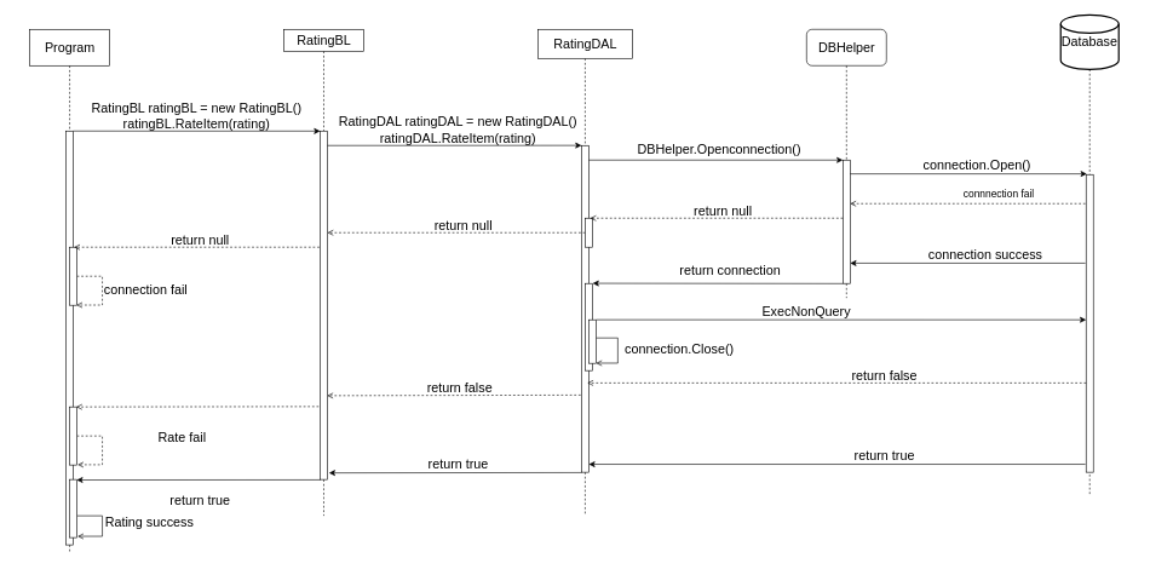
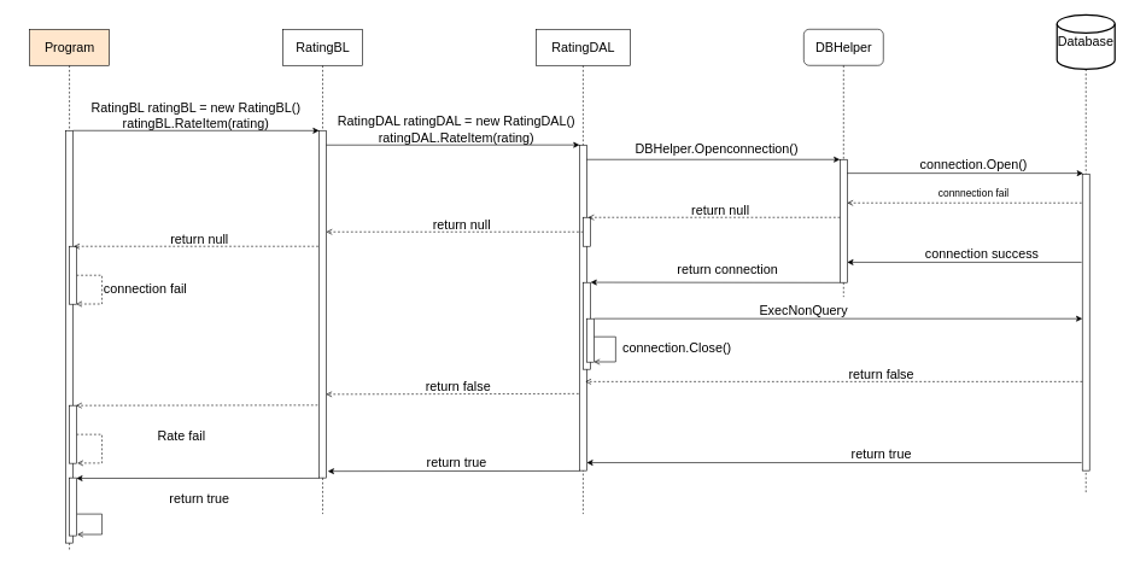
  <mxCell id="0" />
  <mxCell id="1" parent="0" />
  <mxCell id="2" value="" style="rounded=0;whiteSpace=wrap;html=1;fillColor=none;strokeColor=none;" parent="1" vertex="1"><mxGeometry x="20" y="20" width="1541" height="750" as="geometry" /></mxCell>
  <mxCell id="3" style="edgeStyle=orthogonalEdgeStyle;rounded=0;orthogonalLoop=1;jettySize=auto;html=1;dashed=1;endArrow=none;endFill=0;" parent="1" source="4" edge="1"><mxGeometry relative="1" as="geometry"><mxPoint x="95" y="760" as="targetPoint" /></mxGeometry></mxCell>
- <mxCell id="4" value="&lt;span style=&quot;font-size: 18px&quot;&gt;Program&lt;/span&gt;" style="html=1;" parent="1" vertex="1"><mxGeometry x="40" y="40" width="110" height="50" as="geometry" /></mxCell>
+ <mxCell id="4" value="&lt;span style=&quot;font-size: 18px&quot;&gt;Program&lt;/span&gt;" style="html=1;fillColor=#ffe6cc;" parent="1" vertex="1"><mxGeometry x="40" y="40" width="110" height="50" as="geometry" /></mxCell>
  <mxCell id="5" style="edgeStyle=orthogonalEdgeStyle;rounded=0;orthogonalLoop=1;jettySize=auto;html=1;endArrow=none;endFill=0;dashed=1;" parent="1" source="6" target="11" edge="1"><mxGeometry relative="1" as="geometry" /></mxCell>
- <mxCell id="6" value="&lt;span&gt;&lt;font style=&quot;font-size: 18px&quot;&gt;RatingBL&lt;/font&gt;&lt;/span&gt;&lt;br&gt;" style="html=1;" parent="1" vertex="1"><mxGeometry x="390" y="40" width="110" height="30" as="geometry" /></mxCell>
+ <mxCell id="6" value="&lt;span&gt;&lt;font style=&quot;font-size: 18px&quot;&gt;RatingBL&lt;/font&gt;&lt;/span&gt;&lt;br&gt;" style="html=1;" parent="1" vertex="1"><mxGeometry x="390" y="40" width="110" height="50" as="geometry" /></mxCell>
  <mxCell id="7" style="edgeStyle=orthogonalEdgeStyle;rounded=0;orthogonalLoop=1;jettySize=auto;html=1;dashed=1;endArrow=none;endFill=0;" parent="1" source="8" edge="1"><mxGeometry relative="1" as="geometry"><mxPoint x="805" y="710" as="targetPoint" /></mxGeometry></mxCell>
- <mxCell id="8" value="&lt;font style=&quot;font-size: 18px&quot;&gt;&lt;span&gt;RatingDAL&lt;/span&gt;&lt;/font&gt;" style="html=1;" parent="1" vertex="1"><mxGeometry x="740" y="40" width="130" height="40" as="geometry" /></mxCell>
+ <mxCell id="8" value="&lt;font style=&quot;font-size: 18px&quot;&gt;&lt;span&gt;RatingDAL&lt;/span&gt;&lt;/font&gt;" style="html=1;" parent="1" vertex="1"><mxGeometry x="740" y="40" width="130" height="50" as="geometry" /></mxCell>
  <mxCell id="9" value="" style="html=1;points=[];perimeter=orthogonalPerimeter;" parent="1" vertex="1"><mxGeometry x="90" y="180" width="10" height="570" as="geometry" /></mxCell>
  <mxCell id="10" style="edgeStyle=orthogonalEdgeStyle;rounded=0;orthogonalLoop=1;jettySize=auto;html=1;dashed=1;endArrow=none;endFill=0;" parent="1" source="11" edge="1"><mxGeometry relative="1" as="geometry"><mxPoint x="445" y="710" as="targetPoint" /></mxGeometry></mxCell>
  <mxCell id="11" value="" style="html=1;points=[];perimeter=orthogonalPerimeter;" parent="1" vertex="1"><mxGeometry x="440" y="180" width="10" height="480" as="geometry" /></mxCell>
  <mxCell id="12" value="" style="endArrow=classic;html=1;exitX=1;exitY=0.019;exitDx=0;exitDy=0;exitPerimeter=0;entryX=0;entryY=0;entryDx=0;entryDy=0;entryPerimeter=0;" parent="1" edge="1"><mxGeometry width="50" height="50" relative="1" as="geometry"><mxPoint x="100" y="180" as="sourcePoint" /><mxPoint x="440.047" y="180.093" as="targetPoint" /></mxGeometry></mxCell>
  <mxCell id="13" value="&lt;font style=&quot;font-size: 18px&quot;&gt;&lt;div&gt;RatingBL ratingBL = new RatingBL()&lt;/div&gt;&lt;/font&gt;&lt;div style=&quot;font-size: 18px&quot;&gt;&lt;font style=&quot;font-size: 18px&quot;&gt;ratingBL.RateItem(rating)&lt;/font&gt;&lt;/div&gt;" style="text;html=1;strokeColor=none;fillColor=none;align=center;verticalAlign=middle;whiteSpace=wrap;rounded=0;" parent="1" vertex="1"><mxGeometry x="110" y="140" width="320" height="39" as="geometry" /></mxCell>
  <mxCell id="14" value="" style="html=1;points=[];perimeter=orthogonalPerimeter;" parent="1" vertex="1"><mxGeometry x="800" y="200" width="10" height="450" as="geometry" /></mxCell>
  <mxCell id="15" value="" style="endArrow=classic;html=1;entryX=0;entryY=-0.002;entryDx=0;entryDy=0;entryPerimeter=0;" parent="1" edge="1"><mxGeometry width="50" height="50" relative="1" as="geometry"><mxPoint x="450" y="200" as="sourcePoint" /><mxPoint x="800.039" y="199.825" as="targetPoint" /></mxGeometry></mxCell>
  <mxCell id="16" value="&lt;font style=&quot;font-size: 18px&quot;&gt;&lt;font style=&quot;font-size: 18px&quot;&gt;RatingDAL ratingDAL = new RatingDAL()&lt;/font&gt;&lt;div&gt;ratingDAL.RateItem(rating)&lt;/div&gt;&lt;/font&gt;" style="text;html=1;strokeColor=none;fillColor=none;align=center;verticalAlign=middle;whiteSpace=wrap;rounded=0;" parent="1" vertex="1"><mxGeometry x="460" y="159" width="340" height="40" as="geometry" /></mxCell>
  <mxCell id="17" style="edgeStyle=orthogonalEdgeStyle;rounded=0;orthogonalLoop=1;jettySize=auto;html=1;endArrow=none;endFill=0;dashed=1;" parent="1" source="19" edge="1"><mxGeometry relative="1" as="geometry"><mxPoint x="1165" y="410" as="targetPoint" /></mxGeometry></mxCell>
  <mxCell id="18" value="&lt;font style=&quot;font-size: 18px&quot;&gt;DBHelper&lt;/font&gt;" style="html=1;rounded=1;" parent="1" vertex="1"><mxGeometry x="1110" y="40" width="110" height="50" as="geometry" /></mxCell>
  <mxCell id="19" value="" style="html=1;points=[];perimeter=orthogonalPerimeter;" parent="1" vertex="1"><mxGeometry x="1160" y="220" width="10" height="170" as="geometry" /></mxCell>
  <mxCell id="20" style="edgeStyle=orthogonalEdgeStyle;rounded=0;orthogonalLoop=1;jettySize=auto;html=1;endArrow=none;endFill=0;dashed=1;" parent="1" source="18" target="19" edge="1"><mxGeometry relative="1" as="geometry"><mxPoint x="1165" y="724" as="targetPoint" /><mxPoint x="1165" y="90" as="sourcePoint" /></mxGeometry></mxCell>
  <mxCell id="21" value="" style="endArrow=classic;html=1;" parent="1" edge="1"><mxGeometry width="50" height="50" relative="1" as="geometry"><mxPoint x="810" y="220" as="sourcePoint" /><mxPoint x="1160" y="220" as="targetPoint" /></mxGeometry></mxCell>
  <mxCell id="22" value="&lt;font style=&quot;font-size: 18px&quot;&gt;DBHelper.Openconnection()&lt;/font&gt;" style="text;html=1;strokeColor=none;fillColor=none;align=center;verticalAlign=middle;whiteSpace=wrap;rounded=0;" parent="1" vertex="1"><mxGeometry x="890" y="190" width="200" height="29" as="geometry" /></mxCell>
  <mxCell id="23" style="edgeStyle=orthogonalEdgeStyle;rounded=0;orthogonalLoop=1;jettySize=auto;html=1;endArrow=none;endFill=0;dashed=1;" parent="1" source="24" edge="1"><mxGeometry relative="1" as="geometry"><mxPoint x="1500" y="680" as="targetPoint" /></mxGeometry></mxCell>
  <mxCell id="24" value="&lt;font style=&quot;font-size: 18px&quot;&gt;Database&lt;/font&gt;" style="strokeWidth=2;html=1;shape=mxgraph.flowchart.database;whiteSpace=wrap;" parent="1" vertex="1"><mxGeometry x="1460" y="20" width="80" height="75" as="geometry" /></mxCell>
  <mxCell id="25" value="" style="endArrow=classic;html=1;entryX=-0.1;entryY=-0.005;entryDx=0;entryDy=0;entryPerimeter=0;" parent="1" edge="1"><mxGeometry width="50" height="50" relative="1" as="geometry"><mxPoint x="1170" y="239" as="sourcePoint" /><mxPoint x="1496" y="239" as="targetPoint" /></mxGeometry></mxCell>
  <mxCell id="26" value="" style="html=1;points=[];perimeter=orthogonalPerimeter;" parent="1" vertex="1"><mxGeometry x="1495" y="240" width="10" height="410" as="geometry" /></mxCell>
  <mxCell id="27" value="&lt;font style=&quot;font-size: 18px&quot;&gt;connection.Open()&lt;/font&gt;" style="text;html=1;strokeColor=none;fillColor=none;align=center;verticalAlign=middle;whiteSpace=wrap;rounded=0;" parent="1" vertex="1"><mxGeometry x="1240" y="218" width="210" height="20" as="geometry" /></mxCell>
  <mxCell id="28" value="" style="endArrow=open;html=1;dashed=1;endFill=0;" parent="1" target="19" edge="1"><mxGeometry width="50" height="50" relative="1" as="geometry"><mxPoint x="1494" y="280" as="sourcePoint" /><mxPoint x="1294" y="280" as="targetPoint" /></mxGeometry></mxCell>
- <mxCell id="29" value="&lt;font style=&quot;font-size: 14px&quot;&gt;connnection fail&lt;/font&gt;" style="text;html=1;strokeColor=none;fillColor=none;align=center;verticalAlign=middle;whiteSpace=wrap;rounded=0;" parent="1" vertex="1"><mxGeometry x="1315" y="251" width="120" height="29" as="geometry" /></mxCell>
+ <mxCell id="29" value="&lt;font style=&quot;font-size: 14px&quot;&gt;connnection fail&lt;/font&gt;" style="text;html=1;strokeColor=none;fillColor=none;align=center;verticalAlign=middle;whiteSpace=wrap;rounded=0;" parent="1" vertex="1"><mxGeometry x="1285" y="251" width="120" height="29" as="geometry" /></mxCell>
  <mxCell id="30" style="rounded=0;orthogonalLoop=1;jettySize=auto;html=1;dashed=1;endArrow=open;endFill=0;" parent="1" source="38" target="11" edge="1"><mxGeometry relative="1" as="geometry" /></mxCell>
  <mxCell id="31" style="edgeStyle=orthogonalEdgeStyle;rounded=0;orthogonalLoop=1;jettySize=auto;html=1;dashed=1;endArrow=open;endFill=0;" parent="1" source="32" edge="1"><mxGeometry relative="1" as="geometry"><mxPoint x="104.286" y="419.714" as="targetPoint" /><Array as="points"><mxPoint x="140" y="380" /><mxPoint x="140" y="420" /></Array></mxGeometry></mxCell>
  <mxCell id="32" value="" style="html=1;points=[];perimeter=orthogonalPerimeter;" parent="1" vertex="1"><mxGeometry x="95" y="340" width="10" height="80" as="geometry" /></mxCell>
  <mxCell id="33" value="" style="endArrow=open;html=1;dashed=1;exitX=-0.2;exitY=0.357;exitDx=0;exitDy=0;exitPerimeter=0;entryX=0.5;entryY=0;entryDx=0;entryDy=0;entryPerimeter=0;endFill=0;" parent="1" edge="1"><mxGeometry width="50" height="50" relative="1" as="geometry"><mxPoint x="439" y="340" as="sourcePoint" /><mxPoint x="101" y="340" as="targetPoint" /></mxGeometry></mxCell>
  <mxCell id="34" value="&lt;font style=&quot;font-size: 18px&quot;&gt;connection fail&lt;/font&gt;" style="text;html=1;strokeColor=none;fillColor=none;align=center;verticalAlign=middle;whiteSpace=wrap;rounded=0;" parent="1" vertex="1"><mxGeometry x="140" y="390" width="120" height="20" as="geometry" /></mxCell>
  <mxCell id="35" value="&lt;font style=&quot;font-size: 18px&quot;&gt;return null&lt;/font&gt;" style="text;html=1;strokeColor=none;fillColor=none;align=center;verticalAlign=middle;whiteSpace=wrap;rounded=0;" parent="1" vertex="1"><mxGeometry x="950" y="280" width="90" height="20" as="geometry" /></mxCell>
  <mxCell id="36" value="&lt;font style=&quot;font-size: 18px&quot;&gt;return null&lt;/font&gt;" style="text;html=1;strokeColor=none;fillColor=none;align=center;verticalAlign=middle;whiteSpace=wrap;rounded=0;" parent="1" vertex="1"><mxGeometry x="595" y="300" width="85" height="20" as="geometry" /></mxCell>
  <mxCell id="37" value="&lt;font style=&quot;font-size: 18px&quot;&gt;return null&lt;/font&gt;" style="text;html=1;strokeColor=none;fillColor=none;align=center;verticalAlign=middle;whiteSpace=wrap;rounded=0;" parent="1" vertex="1"><mxGeometry x="230" y="320" width="90" height="20" as="geometry" /></mxCell>
  <mxCell id="38" value="" style="html=1;points=[];perimeter=orthogonalPerimeter;" parent="1" vertex="1"><mxGeometry x="805" y="300" width="10" height="40" as="geometry" /></mxCell>
  <mxCell id="39" value="" style="endArrow=open;html=1;dashed=1;exitX=-0.2;exitY=0.364;exitDx=0;exitDy=0;exitPerimeter=0;endFill=0;entryX=0.5;entryY=0;entryDx=0;entryDy=0;entryPerimeter=0;" parent="1" edge="1"><mxGeometry width="50" height="50" relative="1" as="geometry"><mxPoint x="1160" y="300" as="sourcePoint" /><mxPoint x="812" y="300" as="targetPoint" /></mxGeometry></mxCell>
  <mxCell id="40" value="" style="endArrow=classic;html=1;exitX=-0.2;exitY=0.555;exitDx=0;exitDy=0;exitPerimeter=0;" parent="1" edge="1"><mxGeometry width="50" height="50" relative="1" as="geometry"><mxPoint x="1494" y="362" as="sourcePoint" /><mxPoint x="1170" y="362" as="targetPoint" /></mxGeometry></mxCell>
  <mxCell id="41" value="&lt;font style=&quot;font-size: 18px&quot;&gt;connection success&lt;/font&gt;" style="text;html=1;strokeColor=none;fillColor=none;align=center;verticalAlign=middle;whiteSpace=wrap;rounded=0;" parent="1" vertex="1"><mxGeometry x="1273" y="340" width="167" height="22" as="geometry" /></mxCell>
  <mxCell id="42" value="" style="html=1;points=[];perimeter=orthogonalPerimeter;" parent="1" vertex="1"><mxGeometry x="805" y="390" width="10" height="120" as="geometry" /></mxCell>
  <mxCell id="43" value="" style="endArrow=classic;html=1;exitX=0.005;exitY=1.001;exitDx=0;exitDy=0;exitPerimeter=0;entryX=1.034;entryY=-0.002;entryDx=0;entryDy=0;entryPerimeter=0;" parent="1" edge="1" target="42" source="19"><mxGeometry width="50" height="50" relative="1" as="geometry"><mxPoint x="1159" y="390" as="sourcePoint" /><mxPoint x="814" y="390" as="targetPoint" /></mxGeometry></mxCell>
  <mxCell id="44" value="&lt;font style=&quot;font-size: 18px&quot;&gt;return connection&lt;/font&gt;" style="text;html=1;strokeColor=none;fillColor=none;align=center;verticalAlign=middle;whiteSpace=wrap;rounded=0;" parent="1" vertex="1"><mxGeometry x="930" y="363" width="150" height="20" as="geometry" /></mxCell>
  <mxCell id="45" style="edgeStyle=orthogonalEdgeStyle;rounded=0;orthogonalLoop=1;jettySize=auto;html=1;endArrow=open;endFill=0;" parent="1" source="46" edge="1"><mxGeometry relative="1" as="geometry"><mxPoint x="820" y="499.714" as="targetPoint" /><Array as="points"><mxPoint x="850" y="465" /><mxPoint x="850" y="500" /></Array></mxGeometry></mxCell>
  <mxCell id="46" value="" style="html=1;points=[];perimeter=orthogonalPerimeter;" parent="1" vertex="1"><mxGeometry x="810" y="440" width="10" height="60" as="geometry" /></mxCell>
  <mxCell id="47" value="" style="endArrow=classic;html=1;exitX=1.033;exitY=0.017;exitDx=0;exitDy=0;exitPerimeter=0;" parent="1" edge="1"><mxGeometry width="50" height="50" relative="1" as="geometry"><mxPoint x="820.389" y="439.944" as="sourcePoint" /><mxPoint x="1495" y="440" as="targetPoint" /></mxGeometry></mxCell>
  <mxCell id="48" value="&lt;div&gt;&lt;span&gt;&lt;font style=&quot;font-size: 18px&quot;&gt;ExecNonQuery&lt;/font&gt;&lt;/span&gt;&lt;/div&gt;" style="text;html=1;strokeColor=none;fillColor=none;align=center;verticalAlign=middle;whiteSpace=wrap;rounded=0;" parent="1" vertex="1"><mxGeometry x="1060" y="420" width="100" height="20" as="geometry" /></mxCell>
  <mxCell id="49" value="&lt;font style=&quot;font-size: 18px&quot;&gt;connection.Close()&lt;/font&gt;" style="text;html=1;strokeColor=none;fillColor=none;align=center;verticalAlign=middle;whiteSpace=wrap;rounded=0;" parent="1" vertex="1"><mxGeometry x="875" y="471" width="120" height="20" as="geometry" /></mxCell>
  <mxCell id="50" value="" style="endArrow=open;html=1;exitX=0.5;exitY=0.7;exitDx=0;exitDy=0;exitPerimeter=0;entryX=1.3;entryY=0.604;entryDx=0;entryDy=0;entryPerimeter=0;dashed=1;endFill=0;" parent="1" edge="1"><mxGeometry width="50" height="50" relative="1" as="geometry"><mxPoint x="1495" y="527" as="sourcePoint" /><mxPoint x="808" y="527" as="targetPoint" /></mxGeometry></mxCell>
  <mxCell id="51" value="&lt;font style=&quot;font-size: 18px&quot;&gt;return false&lt;/font&gt;" style="text;html=1;strokeColor=none;fillColor=none;align=center;verticalAlign=middle;whiteSpace=wrap;rounded=0;" parent="1" vertex="1"><mxGeometry x="1165" y="507" width="105" height="20" as="geometry" /></mxCell>
  <mxCell id="52" value="" style="endArrow=open;html=1;dashed=1;exitX=-0.1;exitY=0.649;exitDx=0;exitDy=0;exitPerimeter=0;entryX=1;entryY=0.675;entryDx=0;entryDy=0;entryPerimeter=0;endFill=0;" parent="1" edge="1"><mxGeometry width="50" height="50" relative="1" as="geometry"><mxPoint x="798.833" y="543.667" as="sourcePoint" /><mxPoint x="449.667" y="544.5" as="targetPoint" /></mxGeometry></mxCell>
  <mxCell id="53" value="&lt;font style=&quot;font-size: 18px&quot;&gt;return false&lt;/font&gt;" style="text;html=1;strokeColor=none;fillColor=none;align=center;verticalAlign=middle;whiteSpace=wrap;rounded=0;" parent="1" vertex="1"><mxGeometry x="585" y="524" width="95" height="20" as="geometry" /></mxCell>
  <mxCell id="54" style="edgeStyle=orthogonalEdgeStyle;rounded=0;orthogonalLoop=1;jettySize=auto;html=1;dashed=1;endArrow=open;endFill=0;entryX=1.09;entryY=0.995;entryDx=0;entryDy=0;entryPerimeter=0;" parent="1" source="55" target="55" edge="1"><mxGeometry relative="1" as="geometry"><mxPoint x="160" y="640" as="targetPoint" /><Array as="points"><mxPoint x="140" y="600" /><mxPoint x="140" y="640" /></Array></mxGeometry></mxCell>
  <mxCell id="55" value="" style="html=1;points=[];perimeter=orthogonalPerimeter;" parent="1" vertex="1"><mxGeometry x="95" y="560" width="10" height="80" as="geometry" /></mxCell>
  <mxCell id="56" value="" style="endArrow=open;html=1;dashed=1;exitX=-0.2;exitY=0.704;exitDx=0;exitDy=0;exitPerimeter=0;endFill=0;" parent="1" edge="1"><mxGeometry width="50" height="50" relative="1" as="geometry"><mxPoint x="438" y="559.5" as="sourcePoint" /><mxPoint x="104" y="560" as="targetPoint" /></mxGeometry></mxCell>
  <mxCell id="57" value="&lt;font style=&quot;font-size: 18px&quot;&gt;Rate fail&lt;/font&gt;" style="text;html=1;strokeColor=none;fillColor=none;align=center;verticalAlign=middle;whiteSpace=wrap;rounded=0;" parent="1" vertex="1"><mxGeometry x="180" y="593" width="140" height="20" as="geometry" /></mxCell>
  <mxCell id="58" value="" style="endArrow=classic;html=1;entryX=1;entryY=0.755;entryDx=0;entryDy=0;entryPerimeter=0;" parent="1" edge="1"><mxGeometry width="50" height="50" relative="1" as="geometry"><mxPoint x="1494" y="639" as="sourcePoint" /><mxPoint x="810" y="639" as="targetPoint" /></mxGeometry></mxCell>
  <mxCell id="59" value="&lt;font style=&quot;font-size: 18px&quot;&gt;return true&lt;/font&gt;" style="text;html=1;strokeColor=none;fillColor=none;align=center;verticalAlign=middle;whiteSpace=wrap;rounded=0;" parent="1" vertex="1"><mxGeometry x="1165" y="618" width="105" height="20" as="geometry" /></mxCell>
  <mxCell id="60" value="" style="endArrow=classic;html=1;exitX=0.033;exitY=1.001;exitDx=0;exitDy=0;exitPerimeter=0;entryX=1.214;entryY=0.981;entryDx=0;entryDy=0;entryPerimeter=0;" parent="1" edge="1" target="11" source="14"><mxGeometry width="50" height="50" relative="1" as="geometry"><mxPoint x="798" y="665" as="sourcePoint" /><mxPoint x="451.333" y="665" as="targetPoint" /></mxGeometry></mxCell>
  <mxCell id="61" value="&lt;font style=&quot;font-size: 18px&quot;&gt;return true&lt;/font&gt;" style="text;html=1;strokeColor=none;fillColor=none;align=center;verticalAlign=middle;whiteSpace=wrap;rounded=0;" parent="1" vertex="1"><mxGeometry x="567.5" y="630" width="125" height="20" as="geometry" /></mxCell>
  <mxCell id="62" value="&lt;font style=&quot;font-size: 18px&quot;&gt;return true&lt;/font&gt;" style="text;html=1;strokeColor=none;fillColor=none;align=center;verticalAlign=middle;whiteSpace=wrap;rounded=0;" parent="1" vertex="1"><mxGeometry x="230" y="679" width="90" height="20" as="geometry" /></mxCell>
  <mxCell id="63" style="edgeStyle=orthogonalEdgeStyle;rounded=0;jumpSize=6;orthogonalLoop=1;jettySize=auto;html=1;endArrow=open;endFill=0;entryX=1.09;entryY=0.978;entryDx=0;entryDy=0;entryPerimeter=0;" parent="1" source="64" target="64" edge="1"><mxGeometry relative="1" as="geometry"><mxPoint x="160" y="780" as="targetPoint" /><Array as="points"><mxPoint x="140" y="710" /><mxPoint x="140" y="738" /></Array></mxGeometry></mxCell>
  <mxCell id="64" value="" style="html=1;points=[];perimeter=orthogonalPerimeter;" parent="1" vertex="1"><mxGeometry x="95" y="660" width="10" height="80" as="geometry" /></mxCell>
  <mxCell id="65" value="" style="endArrow=classic;html=1;exitX=0.033;exitY=1.001;exitDx=0;exitDy=0;exitPerimeter=0;entryX=0.956;entryY=0.008;entryDx=0;entryDy=0;entryPerimeter=0;jumpSize=6;" parent="1" source="11" edge="1" target="64"><mxGeometry width="50" height="50" relative="1" as="geometry"><mxPoint x="434.931" y="700.276" as="sourcePoint" /><mxPoint x="105.276" y="700.276" as="targetPoint" /></mxGeometry></mxCell>
- <mxCell id="66" value="&lt;font style=&quot;font-size: 18px&quot;&gt;Rating success&lt;/font&gt;" style="text;html=1;strokeColor=none;fillColor=none;align=center;verticalAlign=middle;whiteSpace=wrap;rounded=0;" parent="1" vertex="1"><mxGeometry x="120" y="710" width="170" height="20" as="geometry" /></mxCell>
